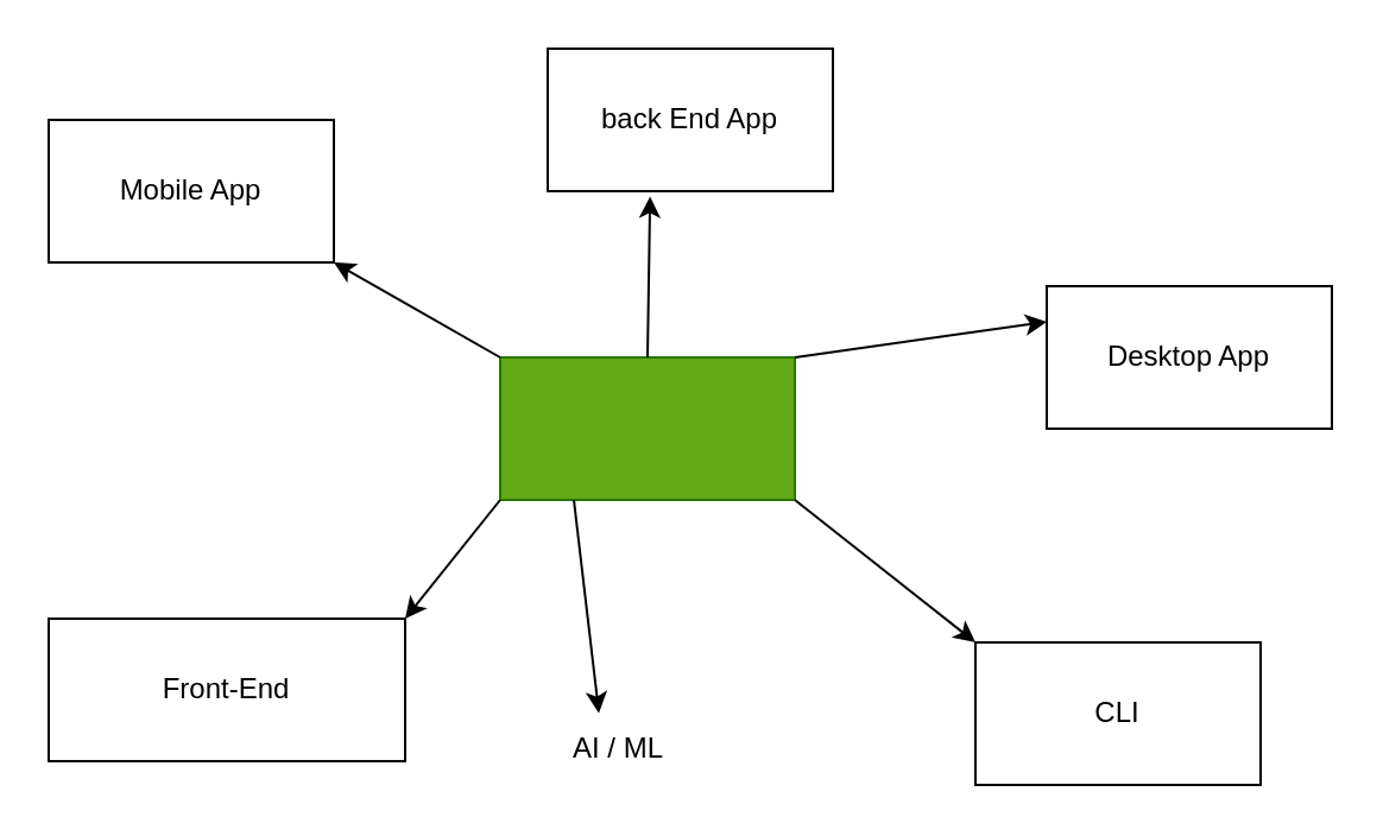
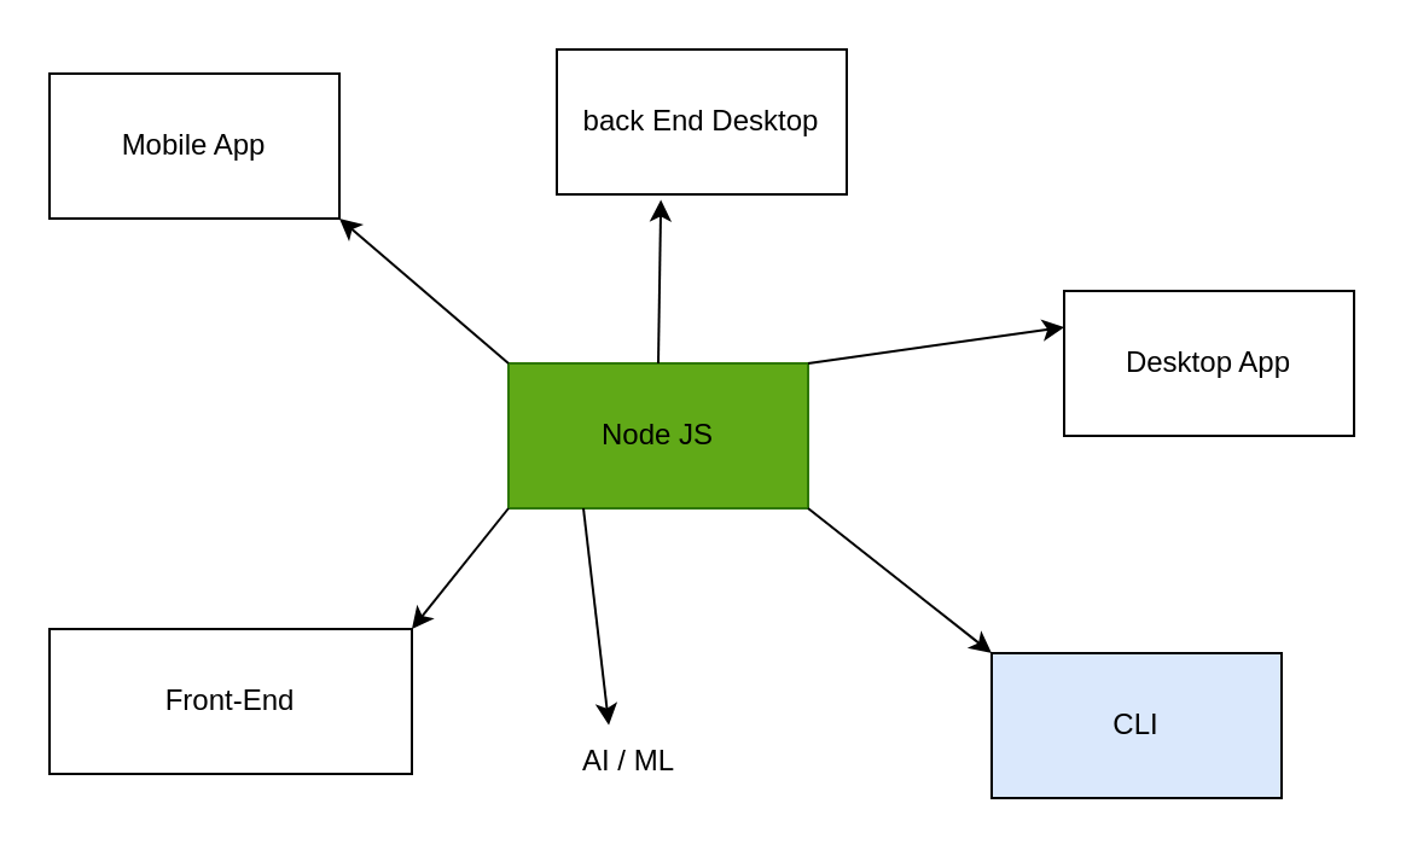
  <mxCell id="0" />
  <mxCell id="1" parent="0" />
  <mxCell id="2" value="" style="group;fillColor=#f5f5f5;fontColor=#333333;strokeColor=#666666;" vertex="1" connectable="0" parent="1"><mxGeometry x="210" y="150" width="124" height="60" as="geometry" /></mxCell>
  <mxCell id="3" value="" style="whiteSpace=wrap;html=1;fillColor=#60a917;fontColor=#ffffff;strokeColor=#2D7600;" vertex="1" parent="2"><mxGeometry width="124.0" height="60" as="geometry" /></mxCell>
- <mxCell id="5" value="Mobile App" style="whiteSpace=wrap;html=1;" vertex="1" parent="1"><mxGeometry x="20" y="50" width="120" height="60" as="geometry" /></mxCell>
+ <mxCell id="4" value="Node JS" style="text;strokeColor=none;align=center;fillColor=none;html=1;verticalAlign=middle;whiteSpace=wrap;rounded=0;" vertex="1" parent="2"><mxGeometry x="31.0" y="15" width="62.0" height="30" as="geometry" /></mxCell>
+ <mxCell id="5" value="Mobile App" style="whiteSpace=wrap;html=1;" vertex="1" parent="1"><mxGeometry x="20" y="30" width="120" height="60" as="geometry" /></mxCell>
  <mxCell id="6" value="Front-End" style="whiteSpace=wrap;html=1;" vertex="1" parent="1"><mxGeometry x="20" y="260" width="150" height="60" as="geometry" /></mxCell>
- <mxCell id="7" value="back End App" style="whiteSpace=wrap;html=1;" vertex="1" parent="1"><mxGeometry x="230" y="20" width="120" height="60" as="geometry" /></mxCell>
+ <mxCell id="7" value="back End Desktop" style="whiteSpace=wrap;html=1;" vertex="1" parent="1"><mxGeometry x="230" y="20" width="120" height="60" as="geometry" /></mxCell>
  <mxCell id="8" value="Desktop App" style="whiteSpace=wrap;html=1;" vertex="1" parent="1"><mxGeometry x="440" y="120" width="120" height="60" as="geometry" /></mxCell>
- <mxCell id="9" value="CLI" style="whiteSpace=wrap;html=1;" vertex="1" parent="1"><mxGeometry x="410" y="270" width="120" height="60" as="geometry" /></mxCell>
+ <mxCell id="9" value="CLI" style="whiteSpace=wrap;html=1;fillColor=#dae8fc;" vertex="1" parent="1"><mxGeometry x="410" y="270" width="120" height="60" as="geometry" /></mxCell>
  <mxCell id="10" style="edgeStyle=none;html=1;exitX=0;exitY=1;exitDx=0;exitDy=0;entryX=1;entryY=0;entryDx=0;entryDy=0;" edge="1" parent="1" source="3" target="6"><mxGeometry relative="1" as="geometry" /></mxCell>
  <mxCell id="11" style="edgeStyle=none;html=1;exitX=0;exitY=0;exitDx=0;exitDy=0;entryX=1;entryY=1;entryDx=0;entryDy=0;" edge="1" parent="1" source="3" target="5"><mxGeometry relative="1" as="geometry" /></mxCell>
  <mxCell id="12" style="edgeStyle=none;html=1;exitX=0.5;exitY=0;exitDx=0;exitDy=0;entryX=0.359;entryY=1.037;entryDx=0;entryDy=0;entryPerimeter=0;" edge="1" parent="1" source="3" target="7"><mxGeometry relative="1" as="geometry" /></mxCell>
  <mxCell id="13" style="edgeStyle=none;html=1;exitX=1;exitY=0;exitDx=0;exitDy=0;entryX=0;entryY=0.25;entryDx=0;entryDy=0;" edge="1" parent="1" source="3" target="8"><mxGeometry relative="1" as="geometry" /></mxCell>
  <mxCell id="14" style="edgeStyle=none;html=1;exitX=1;exitY=1;exitDx=0;exitDy=0;entryX=0;entryY=0;entryDx=0;entryDy=0;" edge="1" parent="1" source="3" target="9"><mxGeometry relative="1" as="geometry" /></mxCell>
  <mxCell id="15" value="AI / ML" style="text;strokeColor=none;align=center;fillColor=none;html=1;verticalAlign=middle;whiteSpace=wrap;rounded=0;" vertex="1" parent="1"><mxGeometry x="230" y="300" width="60" height="30" as="geometry" /></mxCell>
  <mxCell id="16" style="edgeStyle=none;html=1;exitX=0.25;exitY=1;exitDx=0;exitDy=0;entryX=0.359;entryY=-0.007;entryDx=0;entryDy=0;entryPerimeter=0;" edge="1" parent="1" source="3" target="15"><mxGeometry relative="1" as="geometry" /></mxCell>
